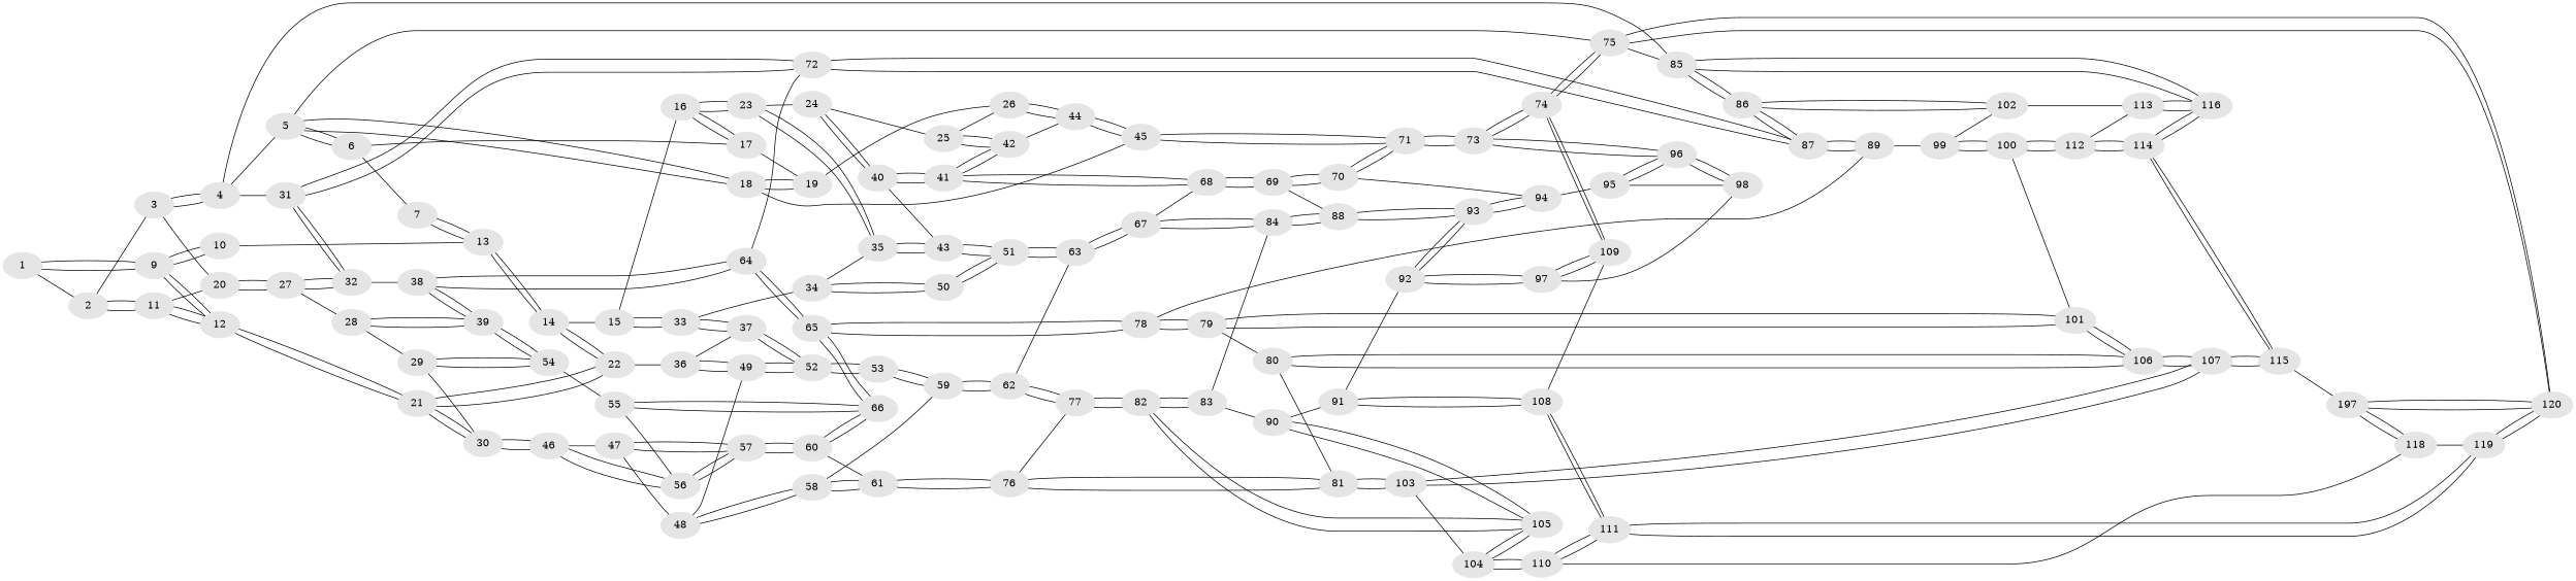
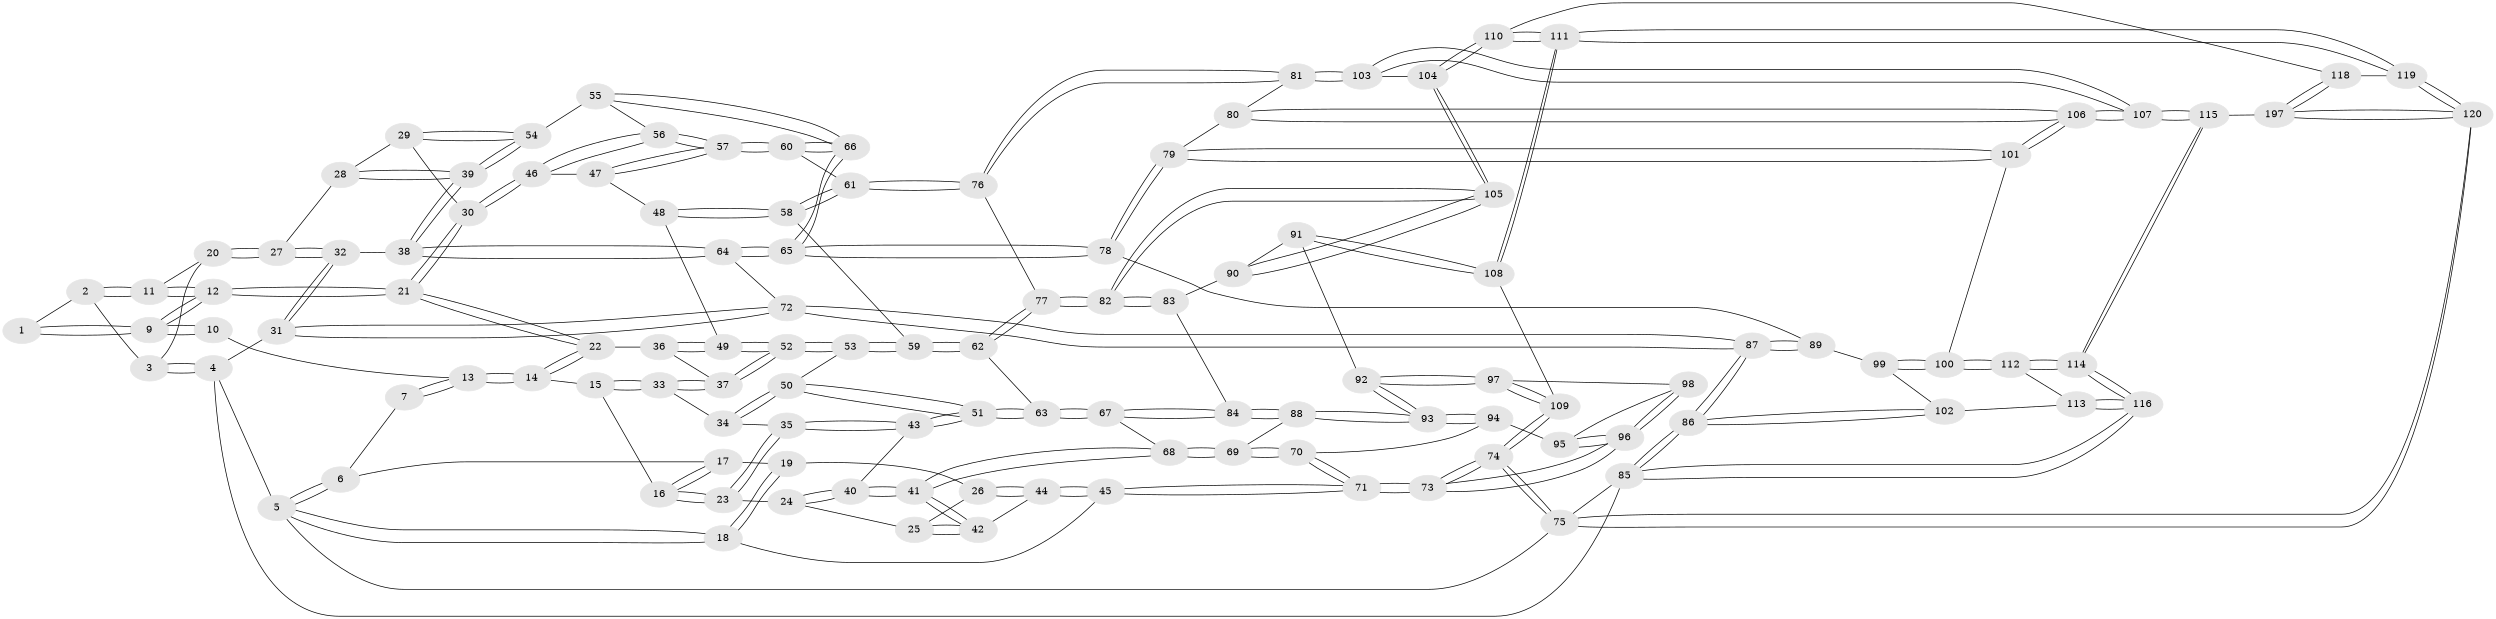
  graph {
    rankdir=LR
    node [color=gray90 style=filled]
    1
    2
    9
    3
    11
    10
    12
    4
    20
    5
    31
    85
    27
    6
    18
    75
    32
    72
    86
    116
    7
    17
    19
    45
    120
    13
    14
    21
    22
    30
    15
    16
    33
    36
    23
    34
    37
    24
    35
    26
    71
    44
    28
    46
    49
    25
    40
    43
    42
    41
    29
    39
    38
    54
    55
    47
    56
    87
    64
    50
    52
    51
    53
    65
    68
    69
    63
    73
    48
    57
    58
    60
    59
    61
    67
    62
    66
    76
    77
    81
    82
    84
    78
    79
    89
    88
    70
    94
    93
    95
    74
    96
    109
    98
    103
    83
    105
    80
    101
    99
    106
    107
    104
    90
    91
    102
    113
    100
    92
    108
    97
    111
    112
    114
    110
    115
    118
    n118 [label=197]
    119
    1 -- 2
    1 -- 9
    1 -- 9
    2 -- 3
    2 -- 11
    2 -- 11
    9 -- 10
    9 -- 10
    9 -- 12
    9 -- 12
    3 -- 4
    3 -- 4
    3 -- 20
    11 -- 12
    11 -- 12
    11 -- 20
    10 -- 13
    12 -- 21
    12 -- 21
    4 -- 5
    4 -- 31
    4 -- 85
    20 -- 27
    20 -- 27
    5 -- 6
    5 -- 6
    5 -- 18
    5 -- 18
    5 -- 75
    31 -- 32
    31 -- 32
    31 -- 72
    31 -- 72
    85 -- 86
    85 -- 86
    85 -- 116
    85 -- 116
    27 -- 32
    27 -- 32
    27 -- 28
    6 -- 7
    6 -- 17
    18 -- 19
    18 -- 19
    18 -- 45
    75 -- 85
    75 -- 120
    75 -- 120
    32 -- 38
    72 -- 87
    72 -- 87
    86 -- 87
    86 -- 87
    86 -- 102
    86 -- 102
    7 -- 13
    7 -- 13
    17 -- 19
    19 -- 26
    45 -- 71
    45 -- 71
    13 -- 14
    13 -- 14
    14 -- 22
    14 -- 22
    14 -- 15
    21 -- 22
    21 -- 22
    21 -- 30
    21 -- 30
    22 -- 36
    30 -- 46
    30 -- 46
    15 -- 16
    15 -- 33
    15 -- 33
    16 -- 17
    16 -- 17
    16 -- 23
    16 -- 23
    33 -- 34
    33 -- 37
    33 -- 37
    36 -- 37
    36 -- 49
    36 -- 49
    23 -- 24
    23 -- 35
    23 -- 35
    34 -- 35
    34 -- 50
    34 -- 50
    37 -- 52
    37 -- 52
    24 -- 25
    24 -- 40
    24 -- 40
    35 -- 43
    35 -- 43
    26 -- 44
    26 -- 44
    71 -- 73
    71 -- 73
    44 -- 45
    44 -- 45
    28 -- 29
    28 -- 39
    28 -- 39
    46 -- 47
    46 -- 56
    46 -- 56
    49 -- 52
    49 -- 52
    25 -- 26
    25 -- 42
    25 -- 42
    40 -- 43
    40 -- 41
    40 -- 41
    43 -- 51
    43 -- 51
    42 -- 44
    41 -- 42
    41 -- 42
    41 -- 68
    41 -- 68
    29 -- 30
    29 -- 54
    29 -- 54
    39 -- 54
    39 -- 54
    38 -- 39
    38 -- 39
    38 -- 64
    38 -- 64
    54 -- 55
    55 -- 56
    55 -- 66
    55 -- 66
    47 -- 48
    47 -- 57
    47 -- 57
    56 -- 57
    56 -- 57
    87 -- 89
    87 -- 89
    64 -- 72
    64 -- 65
    64 -- 65
    50 -- 51
    50 -- 51
+   50 -- 53
    52 -- 53
    52 -- 53
    51 -- 63
    51 -- 63
    53 -- 59
    53 -- 59
    65 -- 66
    65 -- 66
    65 -- 78
    65 -- 78
    68 -- 69
    68 -- 69
    69 -- 88
    69 -- 70
    69 -- 70
    63 -- 67
    63 -- 67
    73 -- 74
    73 -- 74
    73 -- 96
    73 -- 96
    48 -- 49
    48 -- 58
    48 -- 58
    57 -- 60
    57 -- 60
    58 -- 59
    58 -- 61
    58 -- 61
    60 -- 61
    60 -- 66
    60 -- 66
    59 -- 62
    59 -- 62
    61 -- 76
    61 -- 76
    67 -- 68
    67 -- 84
    67 -- 84
    62 -- 63
    62 -- 77
    62 -- 77
    76 -- 77
    76 -- 81
    76 -- 81
    77 -- 82
    77 -- 82
    81 -- 103
    81 -- 103
    82 -- 83
    82 -- 83
    82 -- 105
    82 -- 105
    84 -- 88
    84 -- 88
    78 -- 79
    78 -- 79
    78 -- 89
    79 -- 80
    79 -- 101
    79 -- 101
    89 -- 99
    88 -- 93
    88 -- 93
    70 -- 71
    70 -- 71
    70 -- 94
    94 -- 95
    93 -- 94
    93 -- 94
    95 -- 96
    95 -- 96
    95 -- 98
    74 -- 75
    74 -- 75
    74 -- 109
    74 -- 109
    96 -- 98
    96 -- 98
    103 -- 107
    103 -- 107
    103 -- 104
    83 -- 84
    83 -- 90
    80 -- 81
    80 -- 106
    80 -- 106
    101 -- 106
    101 -- 106
    99 -- 102
    99 -- 100
    99 -- 100
    106 -- 107
    106 -- 107
    107 -- 115
    107 -- 115
    104 -- 105
    104 -- 105
    104 -- 110
    104 -- 110
    90 -- 105
    90 -- 105
    90 -- 91
    91 -- 92
    91 -- 108
    91 -- 108
    102 -- 113
    113 -- 116
    113 -- 116
    100 -- 101
    100 -- 112
    100 -- 112
    92 -- 93
    92 -- 93
    92 -- 97
    92 -- 97
    108 -- 109
    108 -- 111
    108 -- 111
    97 -- 109
    97 -- 109
    97 -- 98
    111 -- 119
    111 -- 119
    112 -- 113
    112 -- 114
    112 -- 114
    114 -- 116
    114 -- 116
    114 -- 115
    114 -- 115
    110 -- 111
    110 -- 111
    110 -- 118
    115 -- n118
    118 -- 119
    n118 -- 120
    n118 -- 120
    n118 -- 118
    n118 -- 118
    119 -- 120
    119 -- 120
  }
